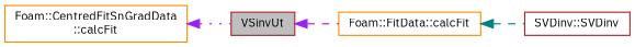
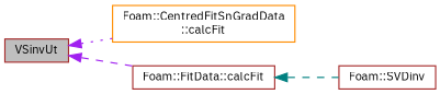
  digraph {
    fontname="IBM Plex Sans"
    rankdir=LR
    node [color=brown fontname="IBM Plex Sans" fontsize=10 shape=record]
    edge [color=purple dir=back fontname="IBM Plex Sans" fontsize=10 labelfontname=Helvetica labelfontsize=10 style=dashed]
    n1 [fillcolor=grey75 fontcolor=black height=0.2 label=VSinvUt style=filled width=0.4]
    n2 [color=darkorange height=0.2 label="Foam::CentredFitSnGradData\l::calcFit" width=0.4]
-   n3 [color=darkorange height=0.2 label="Foam::FitData::calcFit" width=0.4]
-   n4 [height=0.2 label="SVDinv::SVDinv" width=0.4]
-   n2 -> n1 [style=dotted]
+   n3 [height=0.2 label="Foam::FitData::calcFit" width=0.4]
+   n4 [height=0.2 label="Foam::SVDinv" width=0.4]
+   n1 -> n2 [style=dotted]
    n1 -> n3
    n3 -> n4 [color=teal]
  }
